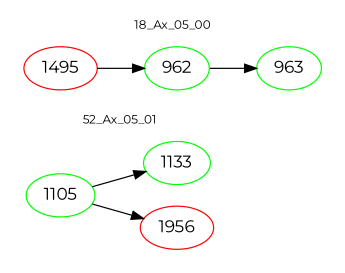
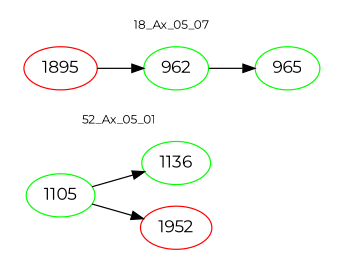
  digraph {
    fontname=Montserrat
    rankdir=LR
    node [color=green fontname=Montserrat]
    edge [color=black fontname=Montserrat]
    n1 [label=1105]
-   n2 [color=red label=1956]
-   n3 [label=1133]
+   n2 [color=red label=1952]
+   n3 [label=1136]
    n4 [label=962]
-   n5 [label=963]
-   n6 [color=red label=1495]
+   n5 [label=965]
+   n6 [color=red label=1895]
    subgraph cluster_1 {
      color=white
      fontsize=10
      label="52_Ax_05_01"
      n1
      n2
      n3
    }
    subgraph cluster_2 {
      color=white
      fontsize=10
-     label="18_Ax_05_00"
+     label="18_Ax_05_07"
      n4
      n5
      n6
    }
    n1 -> n2
    n1 -> n3
    n4 -> n5
    n6 -> n4
  }
